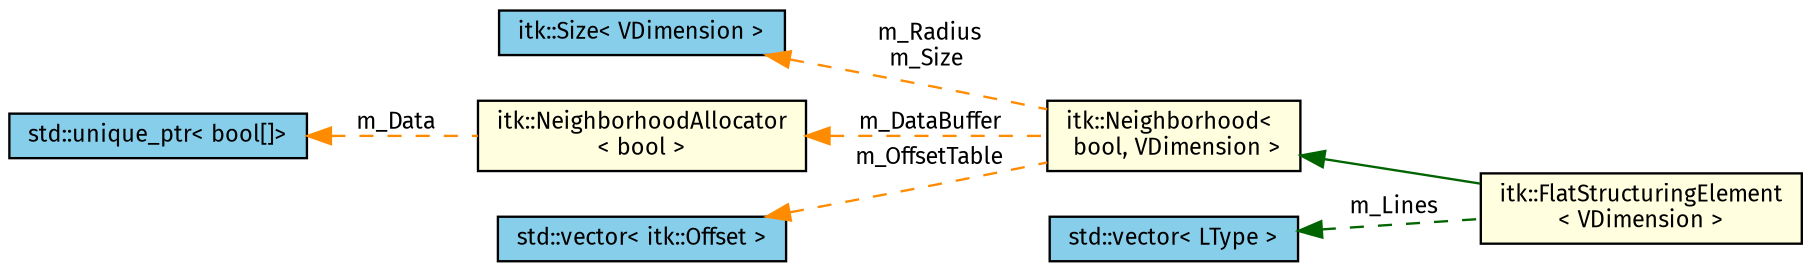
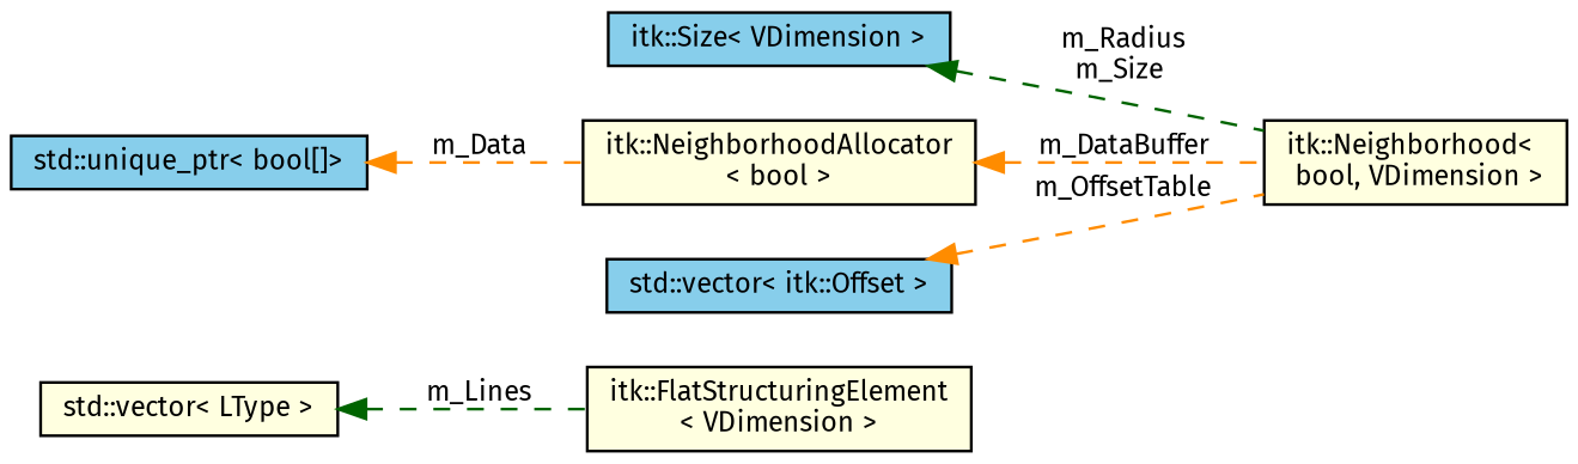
  digraph {
    fontname="Fira Sans"
    rankdir=LR
    node [color=black fillcolor=lightyellow fontname="Fira Sans" fontsize=10 shape=record style=filled]
    edge [color=darkgreen dir=back fontname="Fira Sans" fontsize=10 labelfontname=Helvetica labelfontsize=10 style=dashed]
    n1 [fontcolor=black height=0.2 label="itk::FlatStructuringElement\l\< VDimension \>" width=0.4]
    n2 [height=0.2 label="itk::Neighborhood\<\l bool, VDimension \>" width=0.4]
    n3 [fillcolor=skyblue height=0.2 label="itk::Size\< VDimension \>" width=0.4]
    n4 [height=0.2 label="itk::NeighborhoodAllocator\l\< bool \>" width=0.4]
    n5 [fillcolor=skyblue height=0.2 label="std::unique_ptr\< bool[]\>" width=0.4]
    n6 [fillcolor=skyblue height=0.2 label="std::vector\< itk::Offset \>" width=0.4]
-   n7 [fillcolor=skyblue height=0.2 label="std::vector\< LType \>" width=0.4]
-   n2 -> n1 [style=solid]
-   n3 -> n2 [color=darkorange label=" m_Radius\nm_Size"]
+   n7 [height=0.2 label="std::vector\< LType \>" width=0.4]
+   n3 -> n2 [label=" m_Radius\nm_Size"]
    n4 -> n2 [color=darkorange label=" m_DataBuffer"]
    n5 -> n4 [color=darkorange label=" m_Data"]
    n6 -> n2 [color=darkorange label=" m_OffsetTable"]
    n7 -> n1 [label=" m_Lines"]
  }
